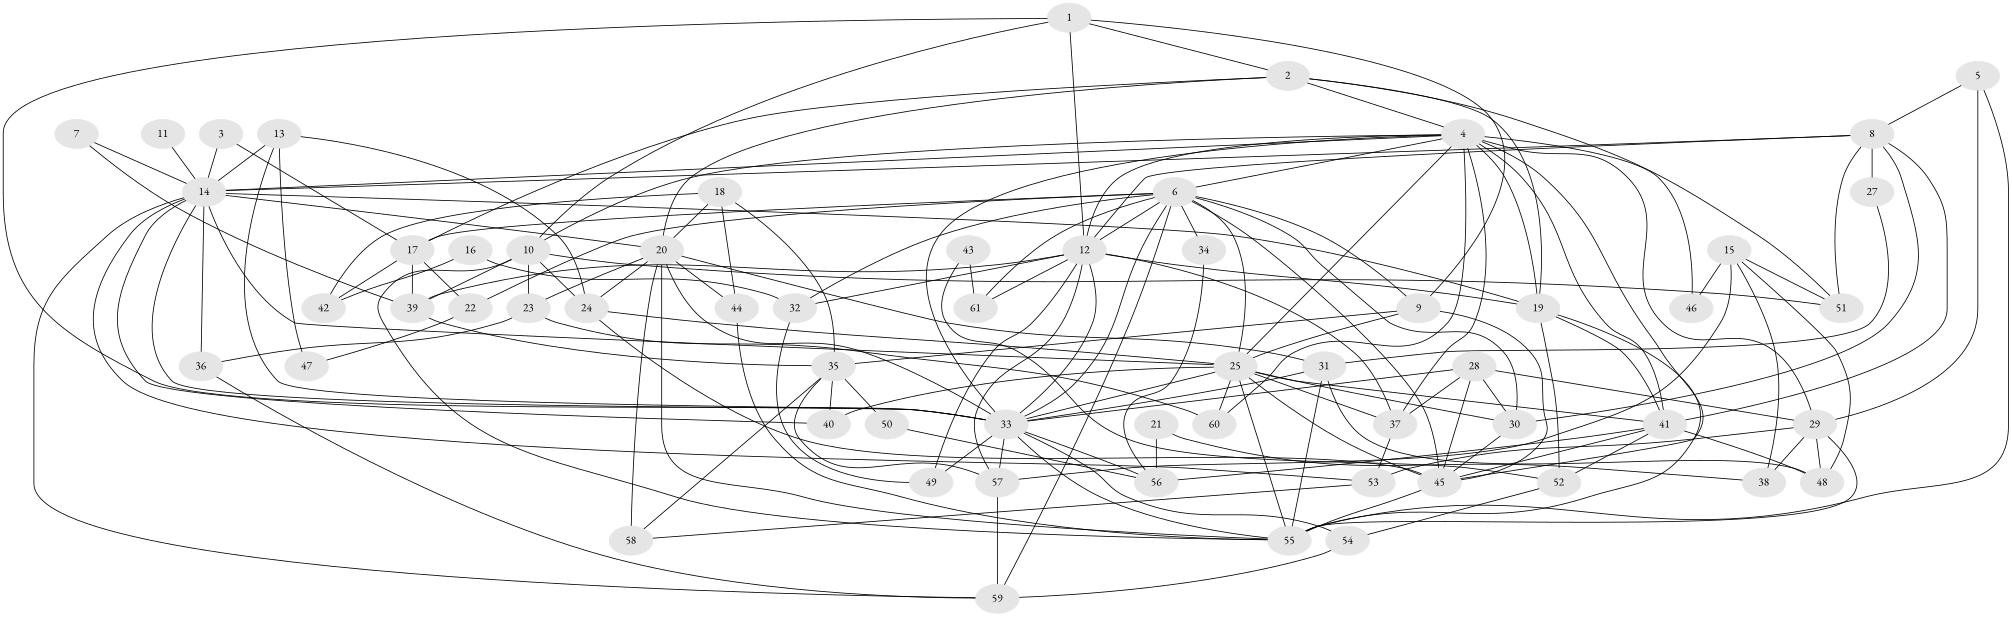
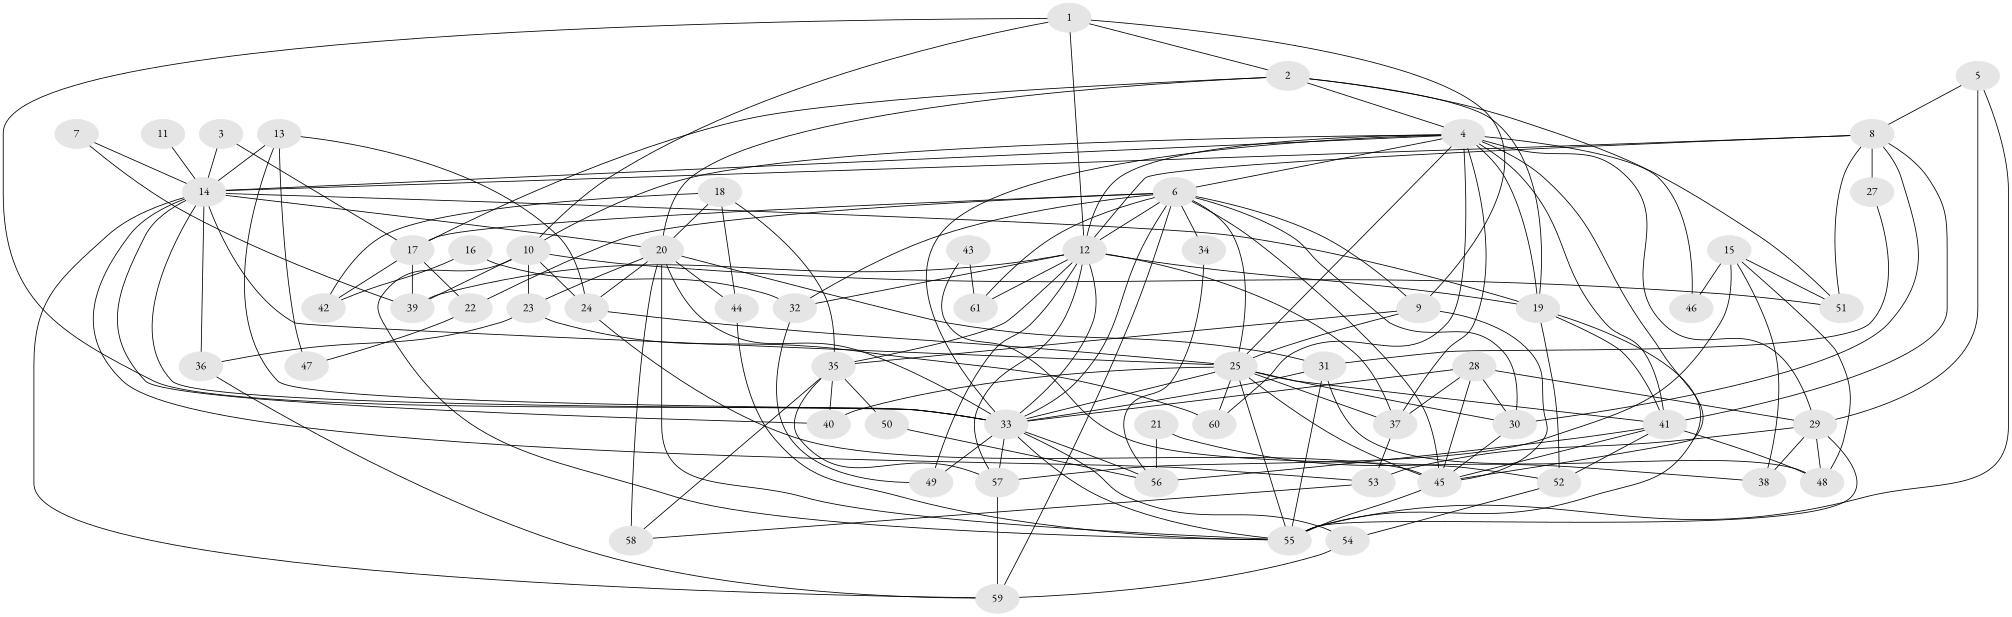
  graph {
    fontname="EB Garamond"
    node [color=gray90 fontname="EB Garamond" style=filled]
    edge [fontname="EB Garamond" weight=1.0]
    1
    2
    9
    10
    12
    33
    4
    17
    19
    20
    51
    25
    45
    35
    55
    39
    23
    24
    37
    32
    61
    49
    57
    56
    54
    14
    6
    29
    41
    46
    60
    22
    42
    52
    44
    31
    58
    3
    59
    36
    40
    53
    30
    34
    38
    48
    5
    8
    27
    47
    7
    50
    11
    13
    15
    16
    18
    21
    28
    43
    1 -- 2
    1 -- 9
    1 -- 10
    1 -- 12
    1 -- 33
    2 -- 4
    2 -- 17
    2 -- 19
    2 -- 20
    2 -- 51
    9 -- 25
    9 -- 45
    9 -- 35
    10 -- 51
    10 -- 55
    10 -- 39
    10 -- 23
    10 -- 24
    12 -- 33
    12 -- 19 [weight=2.0]
-   39 -- 35
+   12 -- 35
    12 -- 39
    12 -- 37 [weight=2.0]
    12 -- 32
    12 -- 61
    12 -- 49
    12 -- 57
    33 -- 55
    33 -- 49
    33 -- 57
    33 -- 56
    33 -- 54
    4 -- 10
    4 -- 12
    4 -- 33
    4 -- 19 [weight=2.0]
    4 -- 25
    4 -- 45
    4 -- 37
    4 -- 14
    4 -- 6
    4 -- 29
    4 -- 41
    4 -- 46 [weight=2.0]
    4 -- 60 [weight=3.0]
    17 -- 39
    17 -- 22
    17 -- 42
    19 -- 55
    19 -- 41
    19 -- 52
    20 -- 33
    20 -- 55
    20 -- 23
    20 -- 24
    20 -- 44
    20 -- 31
    20 -- 58
    25 -- 33
    25 -- 45 [weight=2.0]
    25 -- 55
    25 -- 37
    25 -- 41
    25 -- 60
    25 -- 40
    25 -- 30 [weight=2.0]
    45 -- 55 [weight=2.0]
    35 -- 57
    35 -- 58
    35 -- 40
    35 -- 50
    23 -- 60
    23 -- 36
    24 -- 25
    24 -- 45
    37 -- 53
    32 -- 49
    57 -- 59
    54 -- 59
    14 -- 33
    14 -- 19 [weight=2.0]
    14 -- 20 [weight=2.0]
    14 -- 25
    14 -- 59
    14 -- 36
    14 -- 40
    14 -- 53
    6 -- 9
    6 -- 12
    6 -- 33 [weight=2.0]
    6 -- 17
    6 -- 25
    6 -- 45
    6 -- 32
    6 -- 61
    6 -- 22
    6 -- 59
    6 -- 30
    6 -- 34 [weight=2.0]
    29 -- 55
    29 -- 53
    29 -- 38
    29 -- 48
    41 -- 45
    41 -- 56
    41 -- 52
    41 -- 48
    22 -- 47
    52 -- 54
    44 -- 55
    31 -- 33
    31 -- 55
    31 -- 48
    3 -- 17
    3 -- 14 [weight=2.0]
    36 -- 59
    53 -- 58
    30 -- 45
    34 -- 56
    5 -- 55
    5 -- 29
    5 -- 8
    8 -- 12
    8 -- 51
    8 -- 14
    8 -- 41
    8 -- 30
    8 -- 27
    27 -- 31
    7 -- 39
    7 -- 14
    50 -- 56
    11 -- 14 [weight=2.0]
    13 -- 33
    13 -- 24
    13 -- 14
    13 -- 47
    15 -- 51
    15 -- 57
    15 -- 46
    15 -- 38
    15 -- 48
    16 -- 32
    16 -- 42
    18 -- 20
    18 -- 35
    18 -- 42
    18 -- 44
    21 -- 56
    21 -- 38
    28 -- 33
    28 -- 45
    28 -- 37
    28 -- 29
    28 -- 30 [weight=2.0]
    43 -- 61
    43 -- 52
  }
